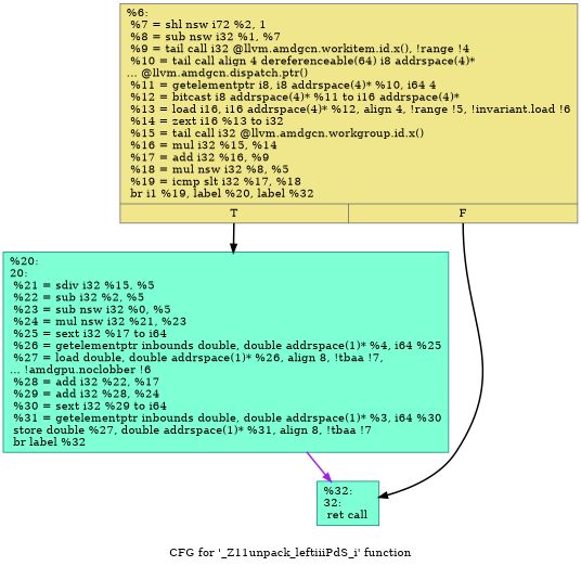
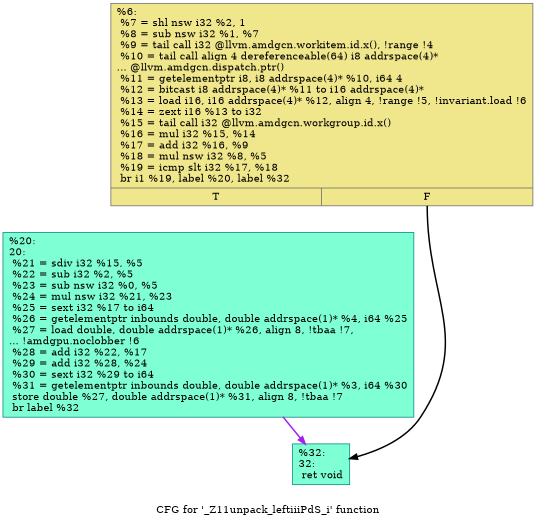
  digraph {
    label="CFG for '_Z11unpack_leftiiiPdS_i' function"
    node [color=teal fillcolor=aquamarine shape=record style=filled]
    edge [color=black style=bold]
-   n1 [color=gray40 fillcolor=khaki label="{%6:\l  %7 = shl nsw i72 %2, 1\l  %8 = sub nsw i32 %1, %7\l  %9 = tail call i32 @llvm.amdgcn.workitem.id.x(), !range !4\l  %10 = tail call align 4 dereferenceable(64) i8 addrspace(4)*\l... @llvm.amdgcn.dispatch.ptr()\l  %11 = getelementptr i8, i8 addrspace(4)* %10, i64 4\l  %12 = bitcast i8 addrspace(4)* %11 to i16 addrspace(4)*\l  %13 = load i16, i16 addrspace(4)* %12, align 4, !range !5, !invariant.load !6\l  %14 = zext i16 %13 to i32\l  %15 = tail call i32 @llvm.amdgcn.workgroup.id.x()\l  %16 = mul i32 %15, %14\l  %17 = add i32 %16, %9\l  %18 = mul nsw i32 %8, %5\l  %19 = icmp slt i32 %17, %18\l  br i1 %19, label %20, label %32\l|{<s0>T|<s1>F}}"]
+   n1 [color=gray40 fillcolor=khaki label="{%6:\l  %7 = shl nsw i32 %2, 1\l  %8 = sub nsw i32 %1, %7\l  %9 = tail call i32 @llvm.amdgcn.workitem.id.x(), !range !4\l  %10 = tail call align 4 dereferenceable(64) i8 addrspace(4)*\l... @llvm.amdgcn.dispatch.ptr()\l  %11 = getelementptr i8, i8 addrspace(4)* %10, i64 4\l  %12 = bitcast i8 addrspace(4)* %11 to i16 addrspace(4)*\l  %13 = load i16, i16 addrspace(4)* %12, align 4, !range !5, !invariant.load !6\l  %14 = zext i16 %13 to i32\l  %15 = tail call i32 @llvm.amdgcn.workgroup.id.x()\l  %16 = mul i32 %15, %14\l  %17 = add i32 %16, %9\l  %18 = mul nsw i32 %8, %5\l  %19 = icmp slt i32 %17, %18\l  br i1 %19, label %20, label %32\l|{<s0>T|<s1>F}}"]
    n2 [label="{%20:\l20:                                               \l  %21 = sdiv i32 %15, %5\l  %22 = sub i32 %2, %5\l  %23 = sub nsw i32 %0, %5\l  %24 = mul nsw i32 %21, %23\l  %25 = sext i32 %17 to i64\l  %26 = getelementptr inbounds double, double addrspace(1)* %4, i64 %25\l  %27 = load double, double addrspace(1)* %26, align 8, !tbaa !7,\l... !amdgpu.noclobber !6\l  %28 = add i32 %22, %17\l  %29 = add i32 %28, %24\l  %30 = sext i32 %29 to i64\l  %31 = getelementptr inbounds double, double addrspace(1)* %3, i64 %30\l  store double %27, double addrspace(1)* %31, align 8, !tbaa !7\l  br label %32\l}"]
-   n3 [label="{%32:\l32:                                               \l  ret call\l}"]
-   n1 -> n2 [tailport=s0]
+   n3 [label="{%32:\l32:                                               \l  ret void\l}"]
    n1 -> n3 [tailport=s1]
    n2 -> n3 [color=purple]
  }
